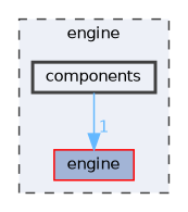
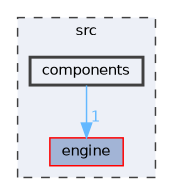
  digraph {
    compound=true
    node [fontname=Helvetica fontsize=10 shape=box]
    n1 [color=red fillcolor="#a2b4d6" height=0.2 label=engine style=filled width=0.4]
    n2 [color=grey25 fillcolor="#edf0f7" height=0.2 label=components style="filled,bold" width=0.4]
    subgraph cluster_1 {
      bgcolor="#edf0f7"
      fontname=Helvetica
      fontsize=10
-     label=engine
+     label=src
      pencolor=grey25
      style="filled,dashed"
      n1
      n2
    }
    n2 -> n1 [color=steelblue1 fontcolor=steelblue1 fontname=Helvetica fontsize=10 headlabel=1 labeldistance=1.5 labelfontname=Helvetica labelfontsize=10]
  }
